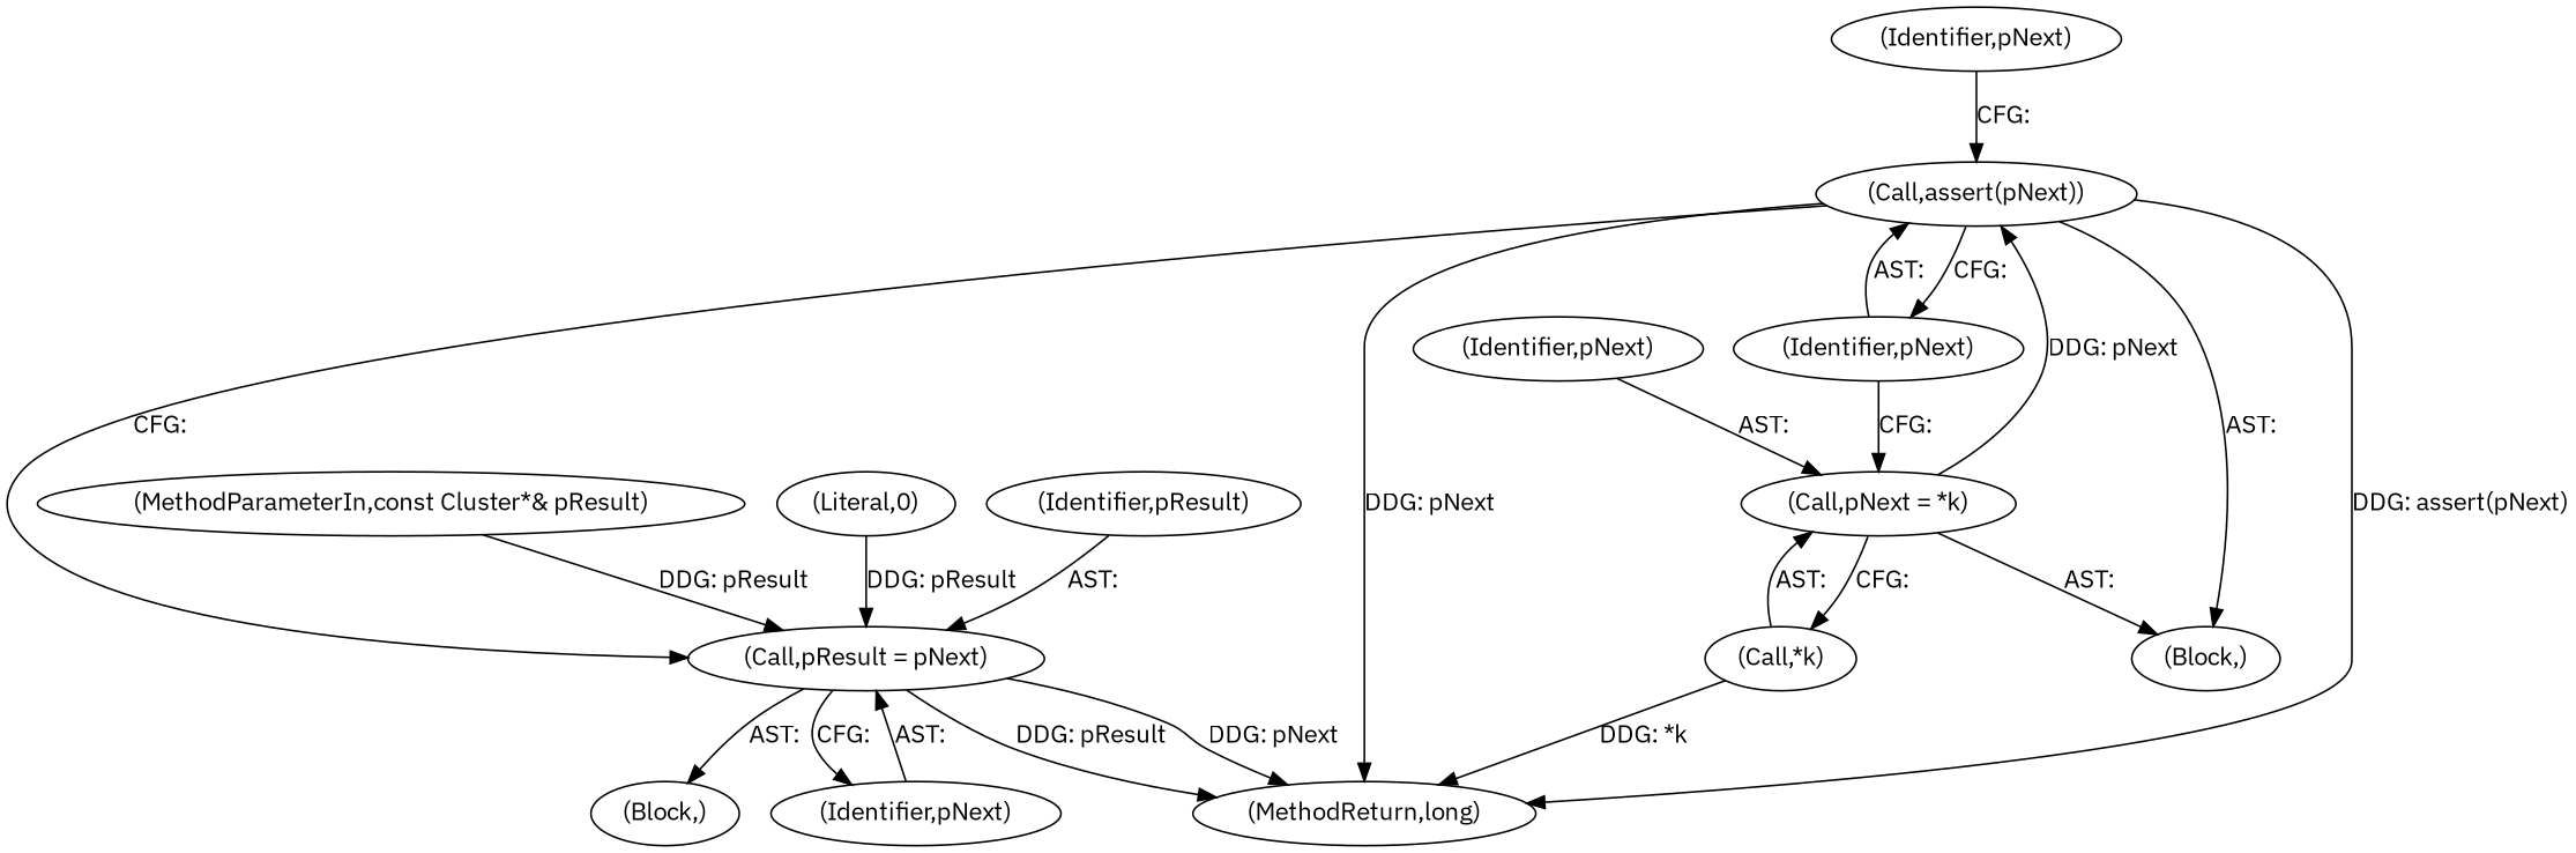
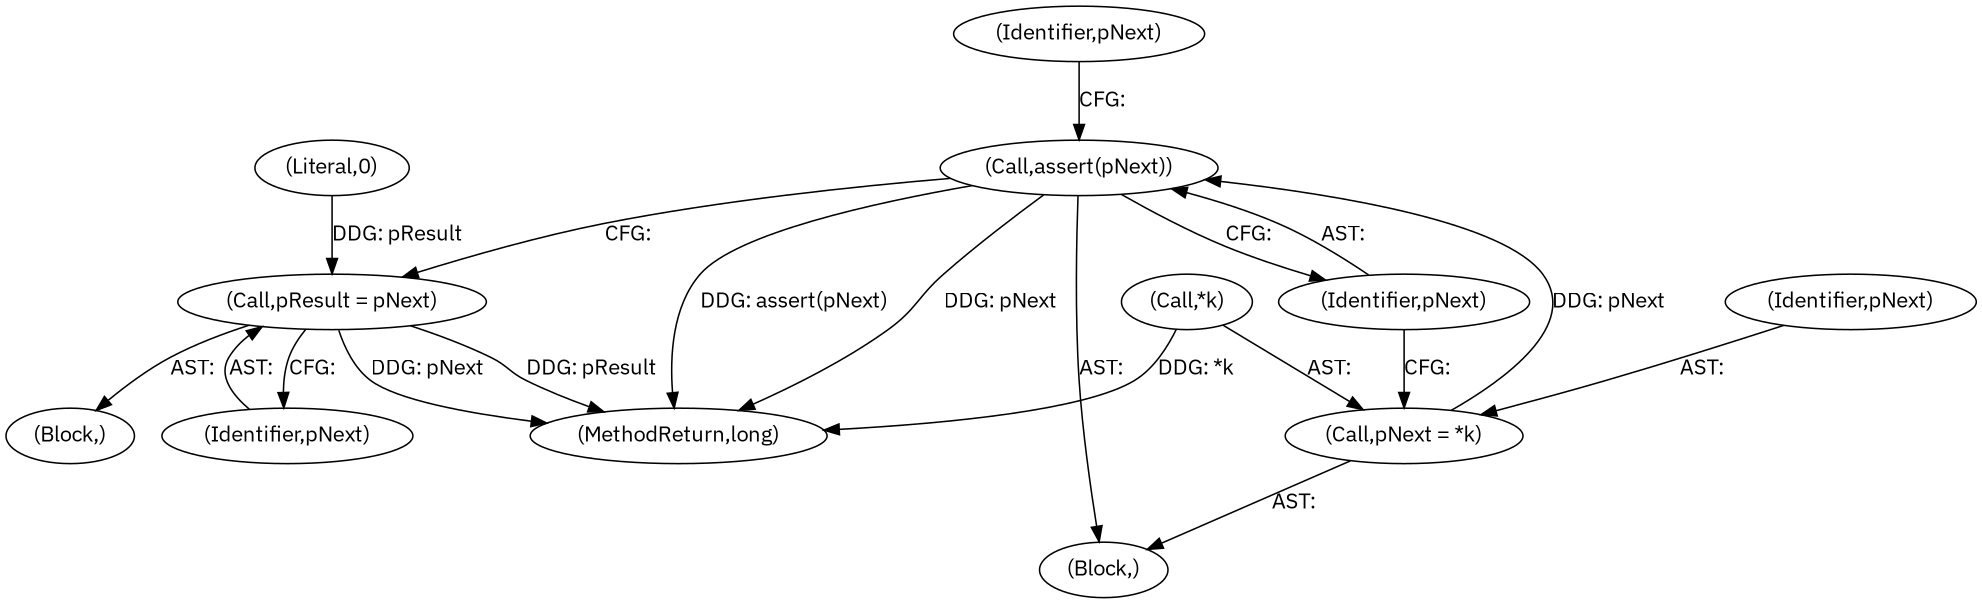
  digraph {
    fontname="IBM Plex Sans"
    node [fontname="IBM Plex Sans"]
    edge [fontname="IBM Plex Sans"]
    n1 [label="(Call,assert(pNext))"]
    n2 [label="(Call,pResult = pNext)"]
    n3 [label="(Identifier,pNext)"]
    n4 [label="(Block,)"]
    n5 [label="(MethodReturn,long)"]
    n6 [label="(Block,)"]
    n7 [label="(Identifier,pNext)"]
    n8 [label="(Call,pNext = *k)"]
    n9 [label="(Call,*k)"]
    n10 [label="(Identifier,pNext)"]
-   n11 [label="(MethodParameterIn,const Cluster*& pResult)"]
    n12 [label="(Identifier,pNext)"]
    n13 [label="(Literal,0)"]
-   n14 [label="(Identifier,pResult)"]
    n1 -> n2 [label="CFG: "]
    n1 -> n3 [label="CFG: "]
    n1 -> n4 [label="AST: "]
    n1 -> n5 [label="DDG: assert(pNext)"]
    n1 -> n5 [label="DDG: pNext"]
    n2 -> n5 [label="DDG: pResult"]
    n2 -> n5 [label="DDG: pNext"]
    n2 -> n6 [label="AST: "]
    n2 -> n7 [label="CFG: "]
    n3 -> n1 [label="AST: "]
    n3 -> n8 [label="CFG: "]
    n7 -> n2 [label="AST: "]
    n8 -> n1 [label="DDG: pNext"]
    n8 -> n4 [label="AST: "]
-   n8 -> n9 [label="CFG: "]
    n9 -> n5 [label="DDG: *k"]
    n9 -> n8 [label="AST: "]
    n10 -> n1 [label="CFG: "]
-   n11 -> n2 [label="DDG: pResult"]
    n12 -> n8 [label="AST: "]
    n13 -> n2 [label="DDG: pResult"]
-   n14 -> n2 [label="AST: "]
  }
